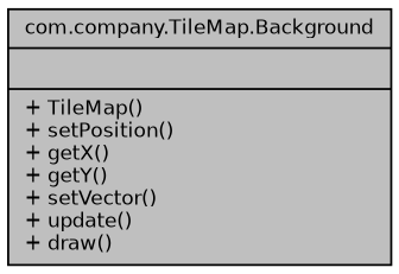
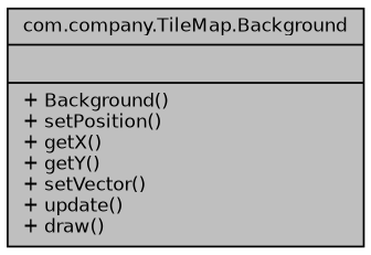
  digraph {
-   n1 [color=black fillcolor=grey75 fontcolor=black fontname=Helvetica fontsize=10 height=0.2 label="{com.company.TileMap.Background\n||+ TileMap()\l+ setPosition()\l+ getX()\l+ getY()\l+ setVector()\l+ update()\l+ draw()\l}" shape=record style=filled width=0.4]
+   n1 [color=black fillcolor=grey75 fontcolor=black fontname=Helvetica fontsize=10 height=0.2 label="{com.company.TileMap.Background\n||+ Background()\l+ setPosition()\l+ getX()\l+ getY()\l+ setVector()\l+ update()\l+ draw()\l}" shape=record style=filled width=0.4]
  }
